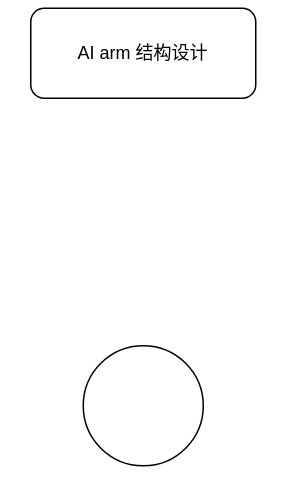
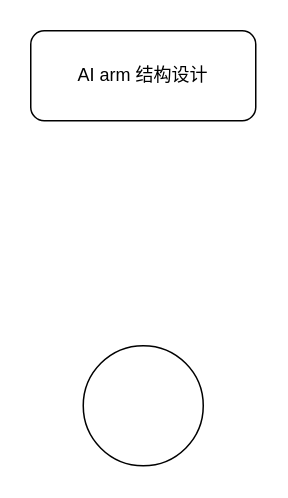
  <mxCell id="0" />
  <mxCell id="1" parent="0" />
- <mxCell id="2" value="AI arm 结构设计" style="rounded=1;whiteSpace=wrap;html=1;" vertex="1" parent="1"><mxGeometry x="20" y="5" width="150" height="60" as="geometry" /></mxCell>
+ <mxCell id="2" value="AI arm 结构设计" style="rounded=1;whiteSpace=wrap;html=1;" vertex="1" parent="1"><mxGeometry x="20" y="20" width="150" height="60" as="geometry" /></mxCell>
  <mxCell id="3" value="" style="ellipse;whiteSpace=wrap;html=1;aspect=fixed;" vertex="1" parent="1"><mxGeometry x="55" y="230" width="80" height="80" as="geometry" /></mxCell>
